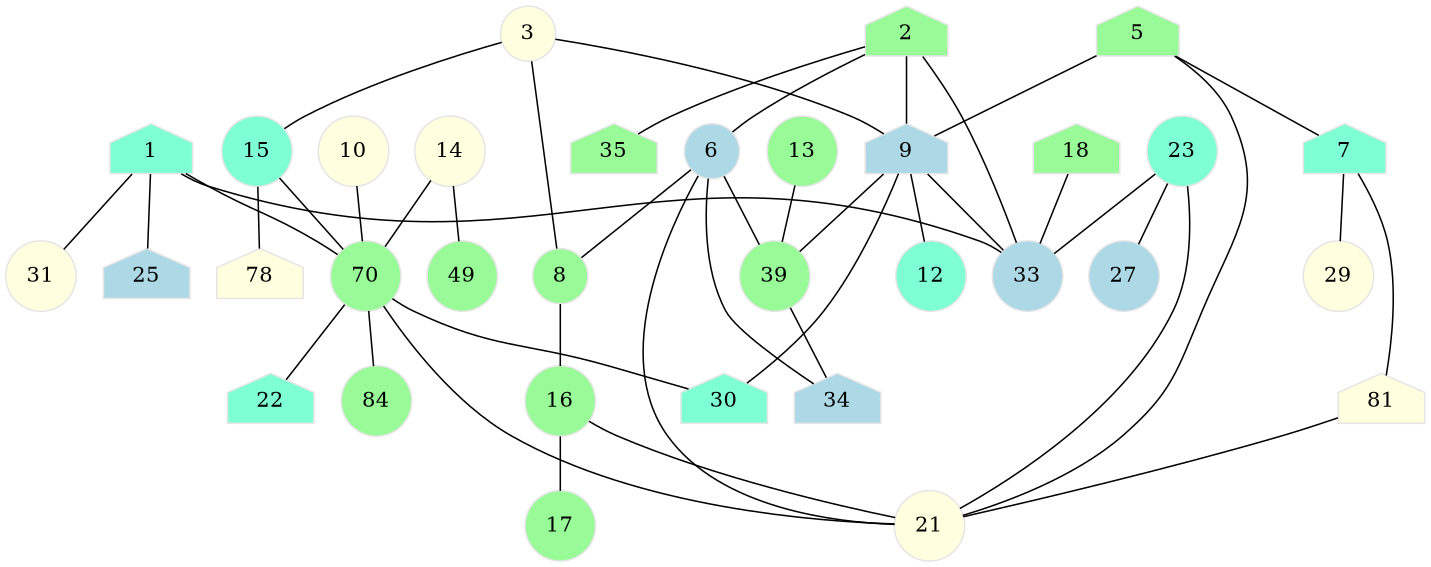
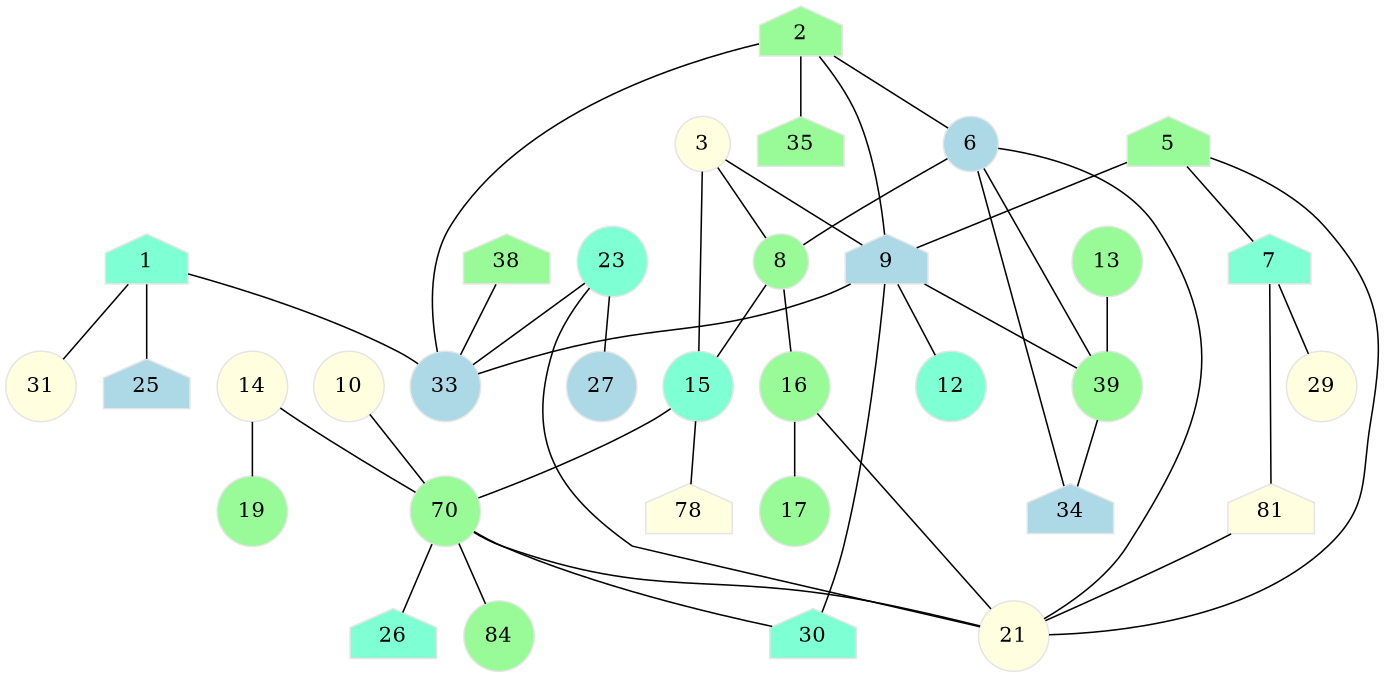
  graph {
    node [color=gray90 fillcolor=palegreen shape=circle style=filled]
    edge [weight=1.0]
    1 [fillcolor=aquamarine shape=house]
    n2 [label=70]
    25 [fillcolor=lightblue shape=house]
    31 [fillcolor=lightyellow]
    33 [fillcolor=lightblue]
    21 [fillcolor=lightyellow]
    30 [fillcolor=aquamarine shape=house]
-   22 [fillcolor=aquamarine shape=house]
+   22 [fillcolor=aquamarine shape=house label=26]
    n9 [label=84]
    2 [shape=house]
    6 [fillcolor=lightblue]
    9 [fillcolor=lightblue shape=house]
    35 [shape=house]
    8
    34 [fillcolor=lightblue shape=house]
    n16 [label=39]
    12 [fillcolor=aquamarine]
    3 [fillcolor=lightyellow]
    15 [fillcolor=aquamarine]
    16
    n21 [fillcolor=lightyellow label=78 shape=house]
    5 [shape=house]
    7 [fillcolor=aquamarine shape=house]
    n24 [fillcolor=lightyellow label=81 shape=house]
    29 [fillcolor=lightyellow]
    17
    10 [fillcolor=lightyellow]
    13
    14 [fillcolor=lightyellow]
-   19 [label=49]
-   18 [shape=house]
+   19
+   18 [shape=house label=38]
    23 [fillcolor=aquamarine]
    27 [fillcolor=lightblue]
-   1 -- n2
    1 -- 25
    1 -- 31
    1 -- 33
    n2 -- 21
    n2 -- 30
    n2 -- 22
    n2 -- n9
    2 -- 33 [weight=2.0]
    2 -- 6
    2 -- 9
    2 -- 35
    6 -- 21
    6 -- 8
    6 -- 34
    6 -- n16
    9 -- 33
    9 -- 30
    9 -- n16
    9 -- 12
+   8 -- 15
    8 -- 16
    n16 -- 34
    3 -- 9
    3 -- 8
    3 -- 15
    15 -- n2
    15 -- n21
    16 -- 21
    16 -- 17
    5 -- 21
    5 -- 9 [weight=2.0]
    5 -- 7
    7 -- n24
    7 -- 29
    n24 -- 21
    10 -- n2
    13 -- n16
    14 -- n2
    14 -- 19
    18 -- 33
    23 -- 33
    23 -- 21
    23 -- 27
  }
